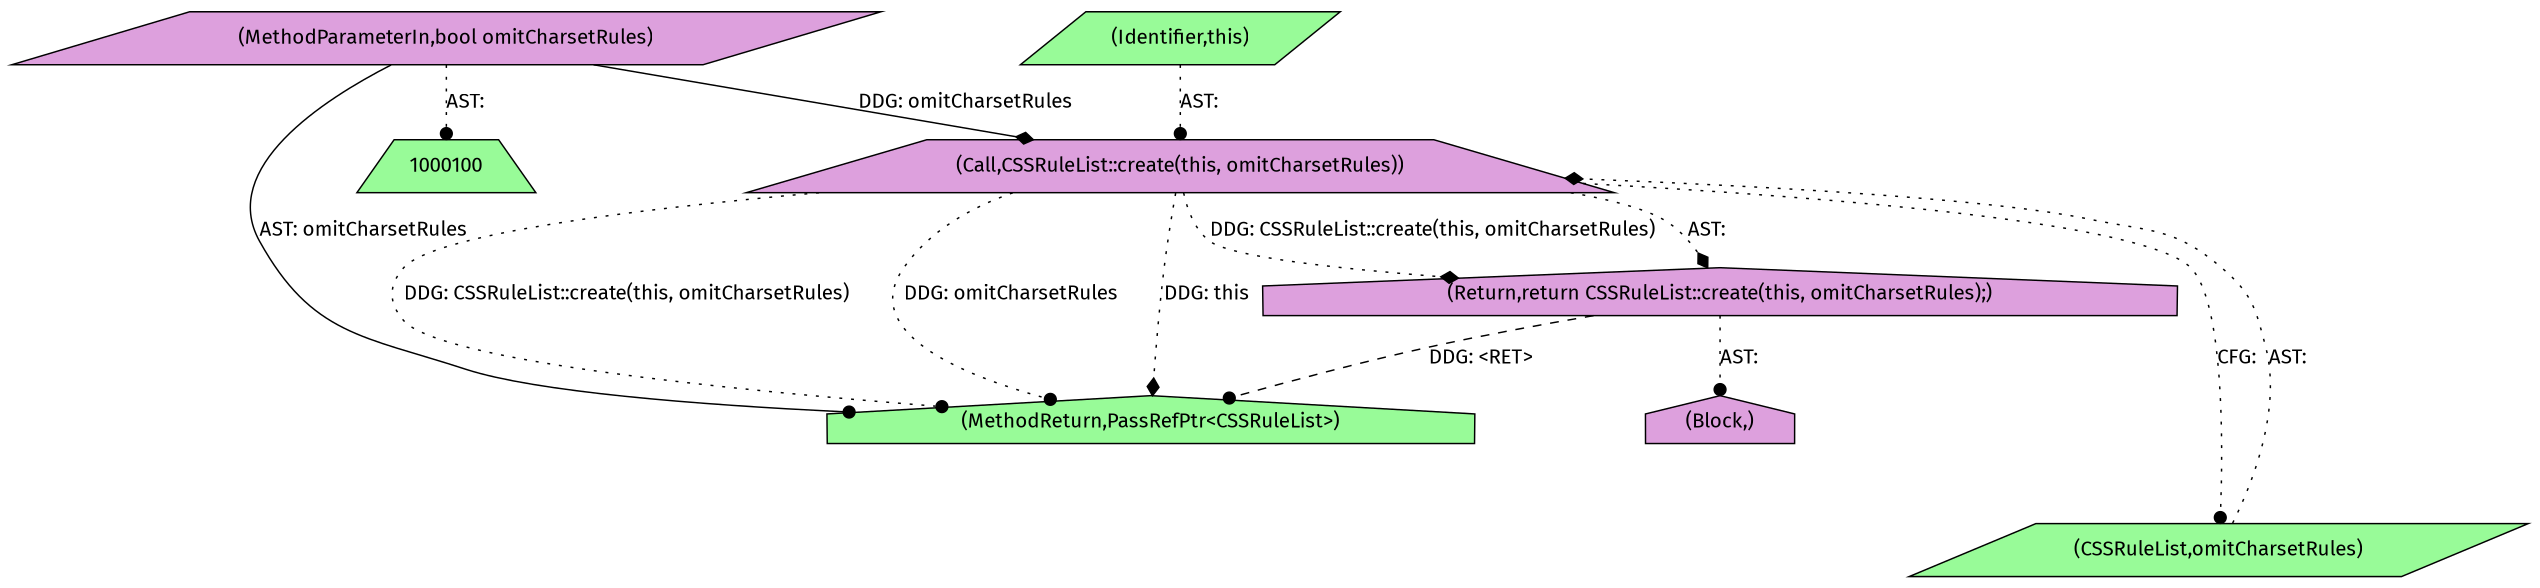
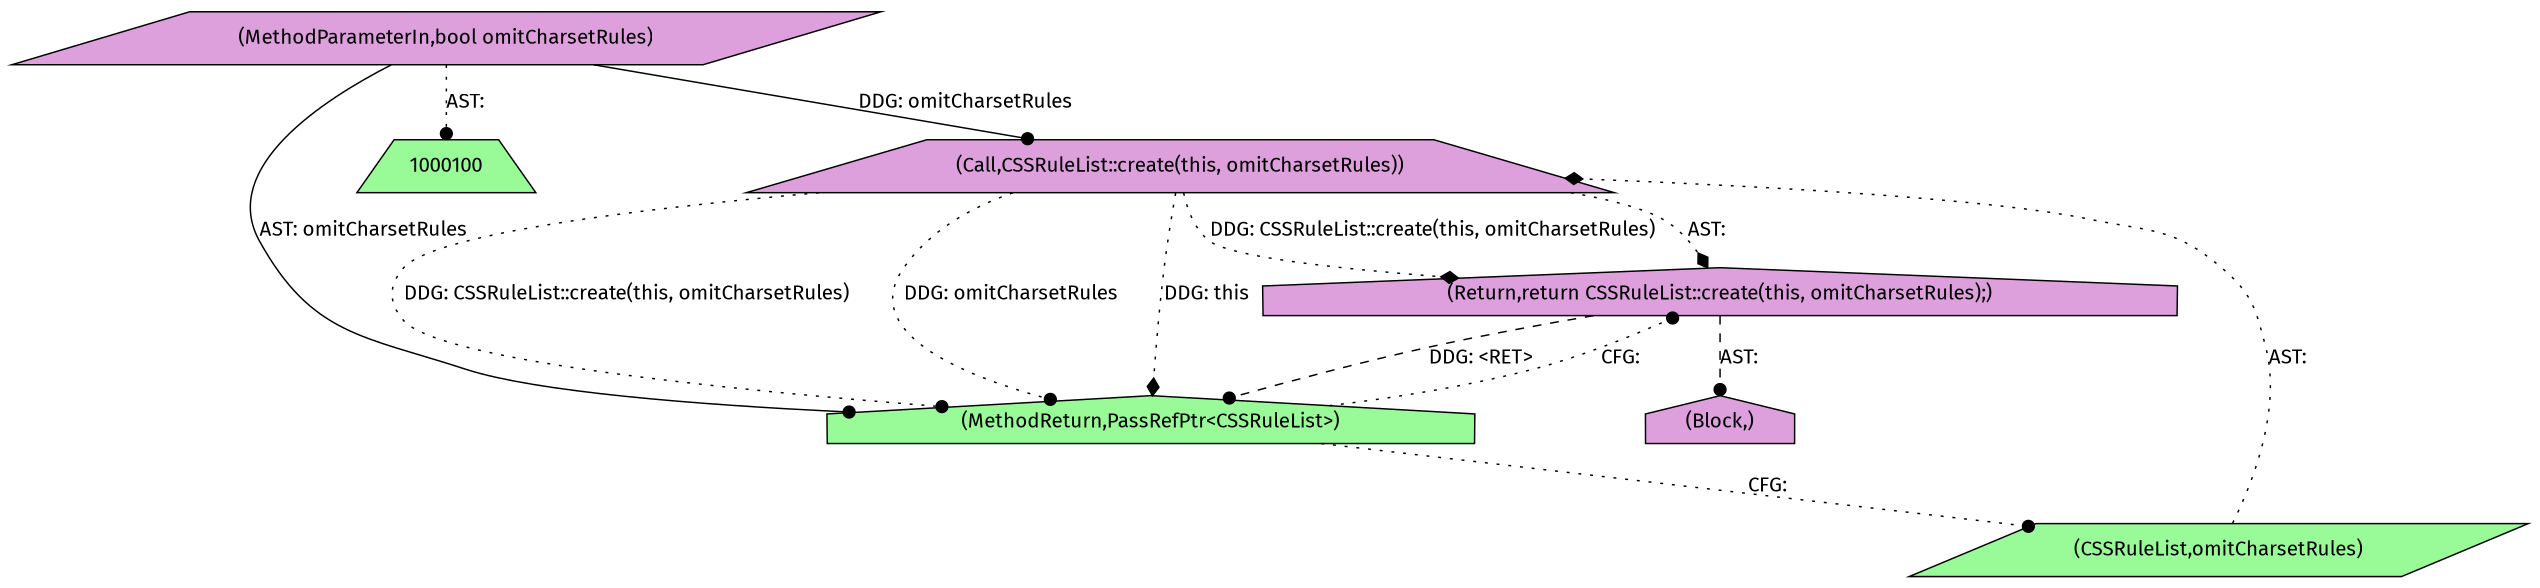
  digraph {
    fontname="Fira Sans"
    node [fillcolor=plum fontname="Fira Sans" shape=house style=filled]
    edge [arrowhead=dot fontname="Fira Sans" style=dotted]
    n1 [label="(Call,CSSRuleList::create(this, omitCharsetRules))" shape=trapezium]
    n2 [label="(Return,return CSSRuleList::create(this, omitCharsetRules);)"]
    n3 [fillcolor=palegreen label="(MethodReturn,PassRefPtr<CSSRuleList>)"]
    n4 [fillcolor=palegreen label="(CSSRuleList,omitCharsetRules)" shape=parallelogram]
    n5 [label="(Block,)"]
    n6 [label="(MethodParameterIn,bool omitCharsetRules)" shape=parallelogram]
    1000100 [fillcolor=palegreen shape=trapezium]
-   n8 [fillcolor=palegreen label="(Identifier,this)" shape=parallelogram]
    n1 -> n2 [arrowhead=diamond label="AST: "]
    n1 -> n2 [arrowhead=diamond label="DDG: CSSRuleList::create(this, omitCharsetRules)"]
    n1 -> n3 [label="DDG: CSSRuleList::create(this, omitCharsetRules)"]
    n1 -> n3 [label="DDG: omitCharsetRules"]
    n1 -> n3 [arrowhead=diamond label="DDG: this"]
-   n1 -> n4 [label="CFG: "]
+   n3 -> n4 [label="CFG: "]
    n2 -> n3 [label="DDG: <RET>" style=dashed]
-   n2 -> n5 [label="AST: "]
+   n2 -> n5 [label="AST: " style=dashed]
+   n3 -> n2 [label="CFG: "]
    n4 -> n1 [arrowhead=diamond label="AST: "]
-   n6 -> n1 [arrowhead=diamond label="DDG: omitCharsetRules" style=solid]
+   n6 -> n1 [label="DDG: omitCharsetRules" style=solid]
    n6 -> n3 [label="AST: omitCharsetRules" style=solid]
    n6 -> 1000100 [label="AST: "]
-   n8 -> n1 [label="AST: "]
  }
